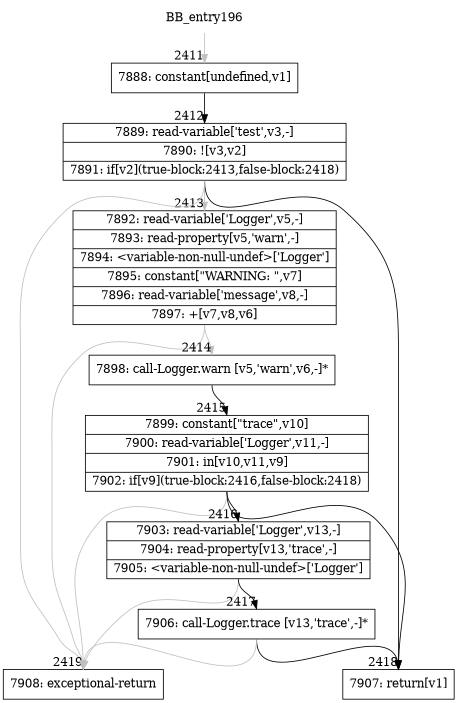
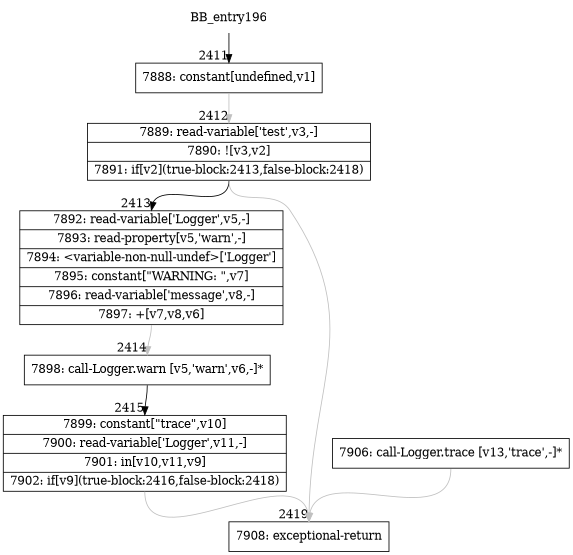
  digraph {
    rankdir=TD
    node [shape=record]
    edge [headport=n tailport=s]
    n1 [label=BB_entry196 shape=none]
    n2 [label="{7888: constant[undefined,v1]}"]
    n3 [label="{7889: read-variable['test',v3,-]|7890: ![v3,v2]|7891: if[v2](true-block:2413,false-block:2418)}"]
    n4 [label="{7892: read-variable['Logger',v5,-]|7893: read-property[v5,'warn',-]|7894: \<variable-non-null-undef\>['Logger']|7895: constant[\"WARNING: \",v7]|7896: read-variable['message',v8,-]|7897: +[v7,v8,v6]}"]
-   n5 [label="{7907: return[v1]}"]
    n6 [label="{7908: exceptional-return}"]
    n7 [label="{7898: call-Logger.warn [v5,'warn',v6,-]*}"]
    n8 [label="{7899: constant[\"trace\",v10]|7900: read-variable['Logger',v11,-]|7901: in[v10,v11,v9]|7902: if[v9](true-block:2416,false-block:2418)}"]
-   n9 [label="{7903: read-variable['Logger',v13,-]|7904: read-property[v13,'trace',-]|7905: \<variable-non-null-undef\>['Logger']}"]
    n10 [label="{7906: call-Logger.trace [v13,'trace',-]*}"]
-   n1 -> n2 [headlabel="    2411" color=gray]
-   n2 -> n3 [headlabel="      2412"]
-   n3 -> n4 [headlabel="      2413" color=gray]
-   n3 -> n5 [headlabel="      2418"]
+   n1 -> n2 [headlabel="    2411"]
+   n2 -> n3 [headlabel="      2412" color=gray]
+   n3 -> n4 [headlabel="      2413"]
    n3 -> n6 [color=gray headlabel="      2419"]
-   n4 -> n6 [color=gray]
    n4 -> n7 [color=gray headlabel="      2414"]
    n7 -> n8 [headlabel="      2415"]
-   n8 -> n5
    n8 -> n6 [color=gray]
-   n8 -> n9 [headlabel="      2416"]
-   n9 -> n6 [color=gray]
-   n9 -> n10 [headlabel="      2417"]
-   n10 -> n5
    n10 -> n6 [color=gray]
  }
